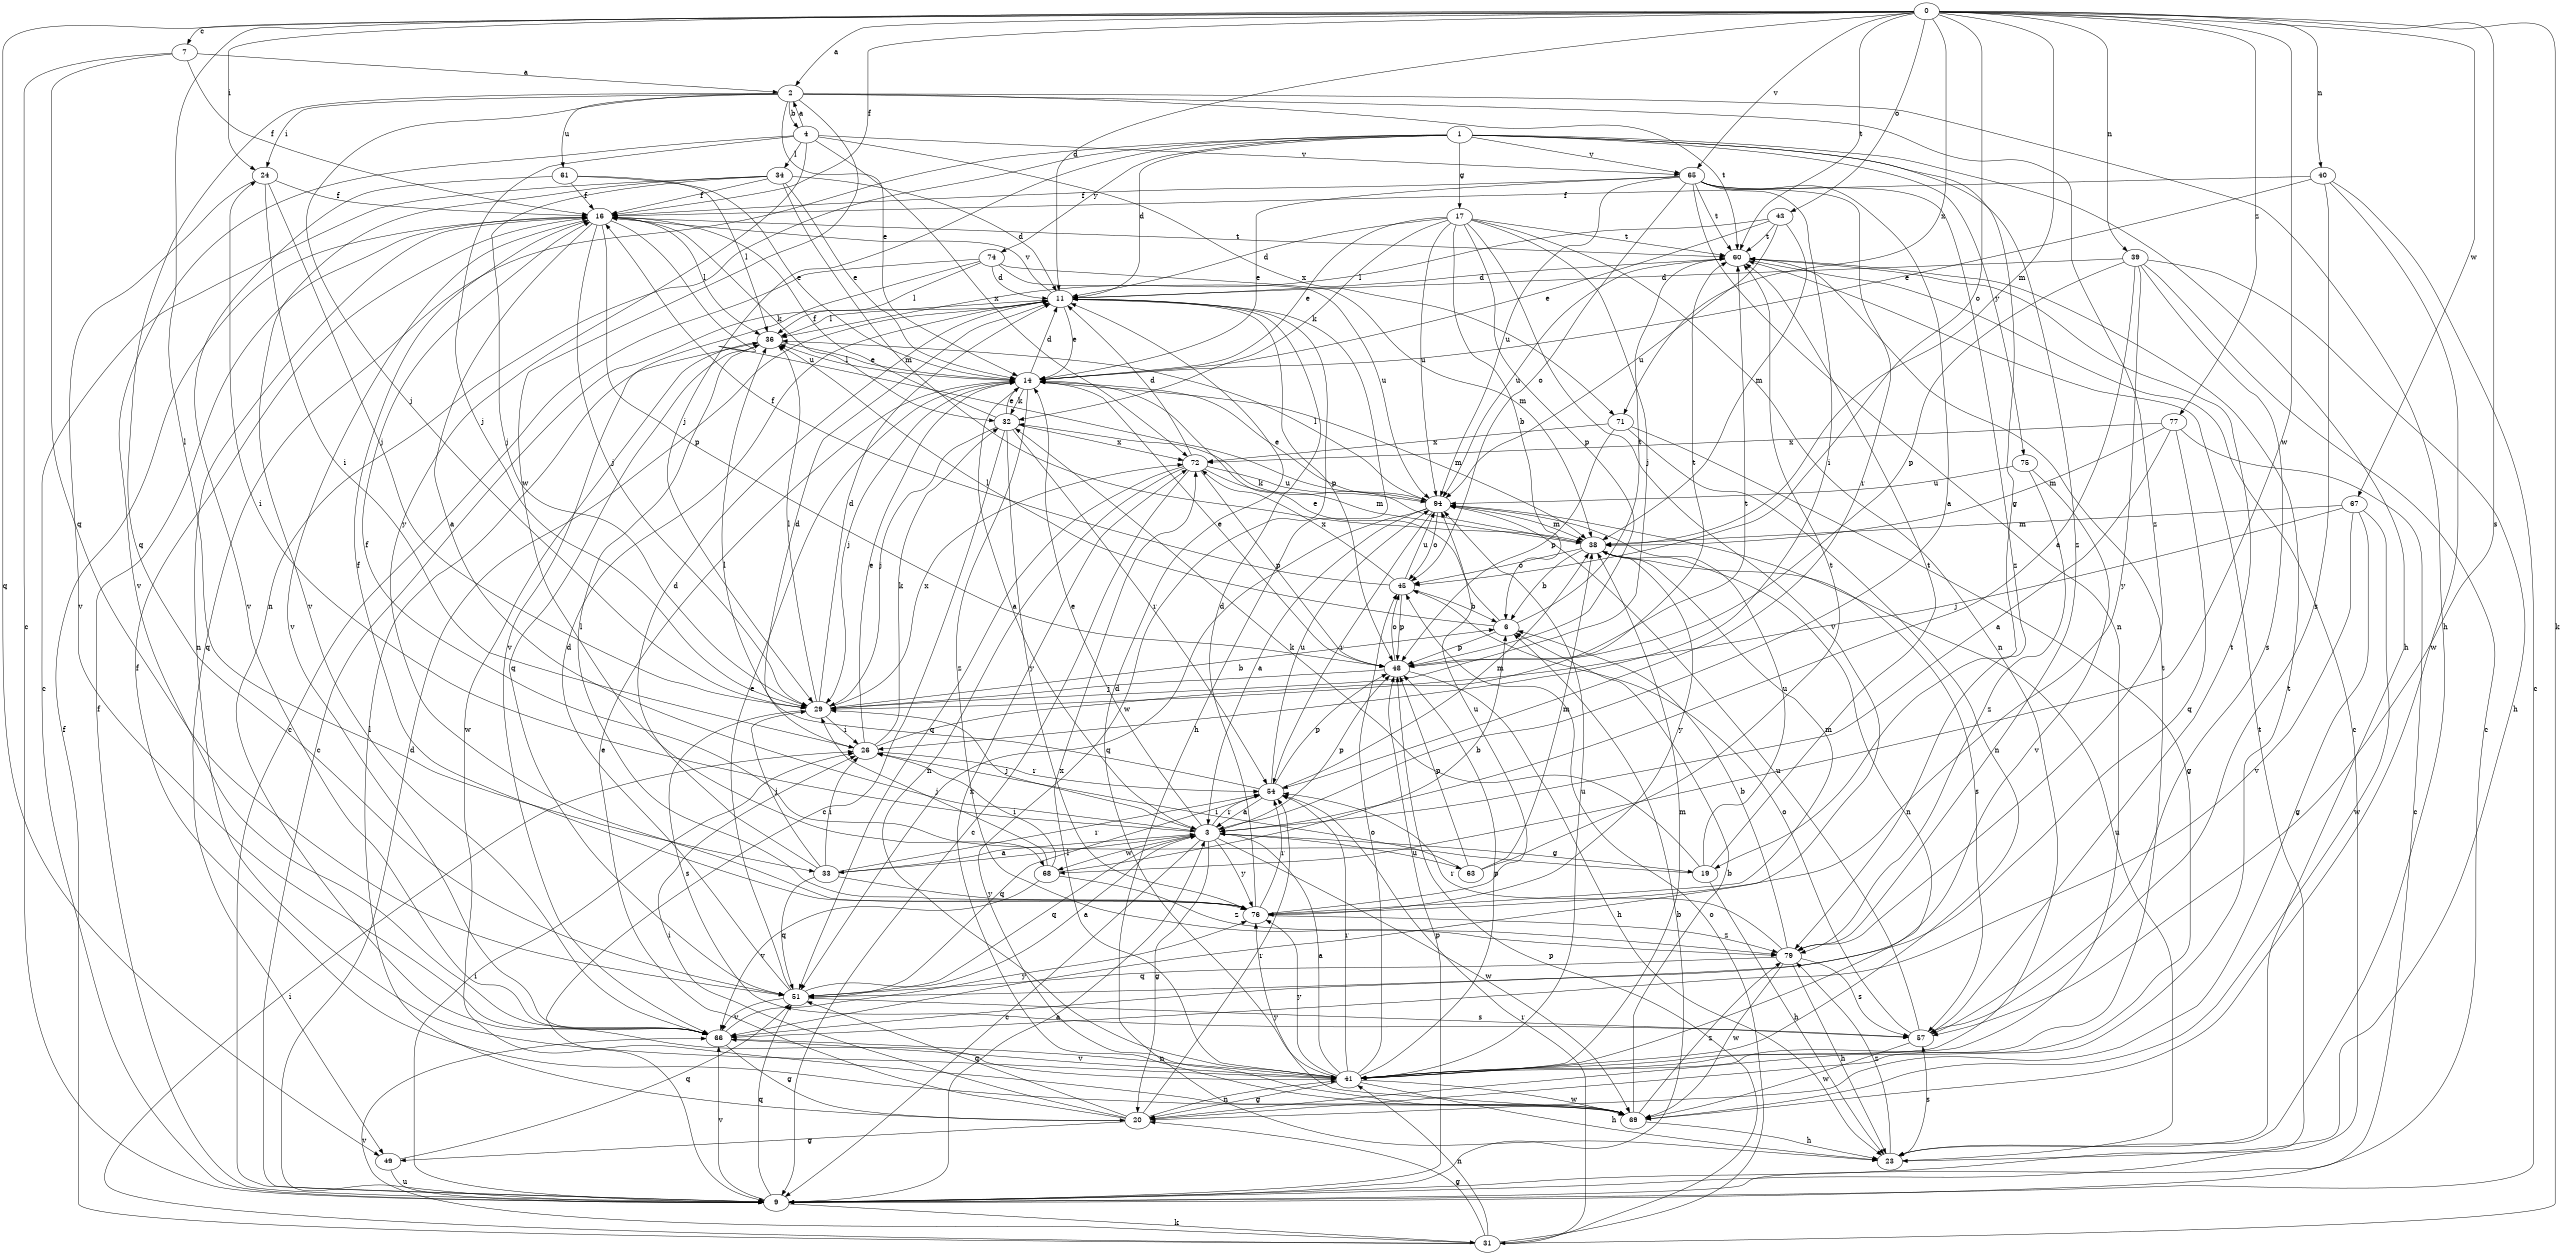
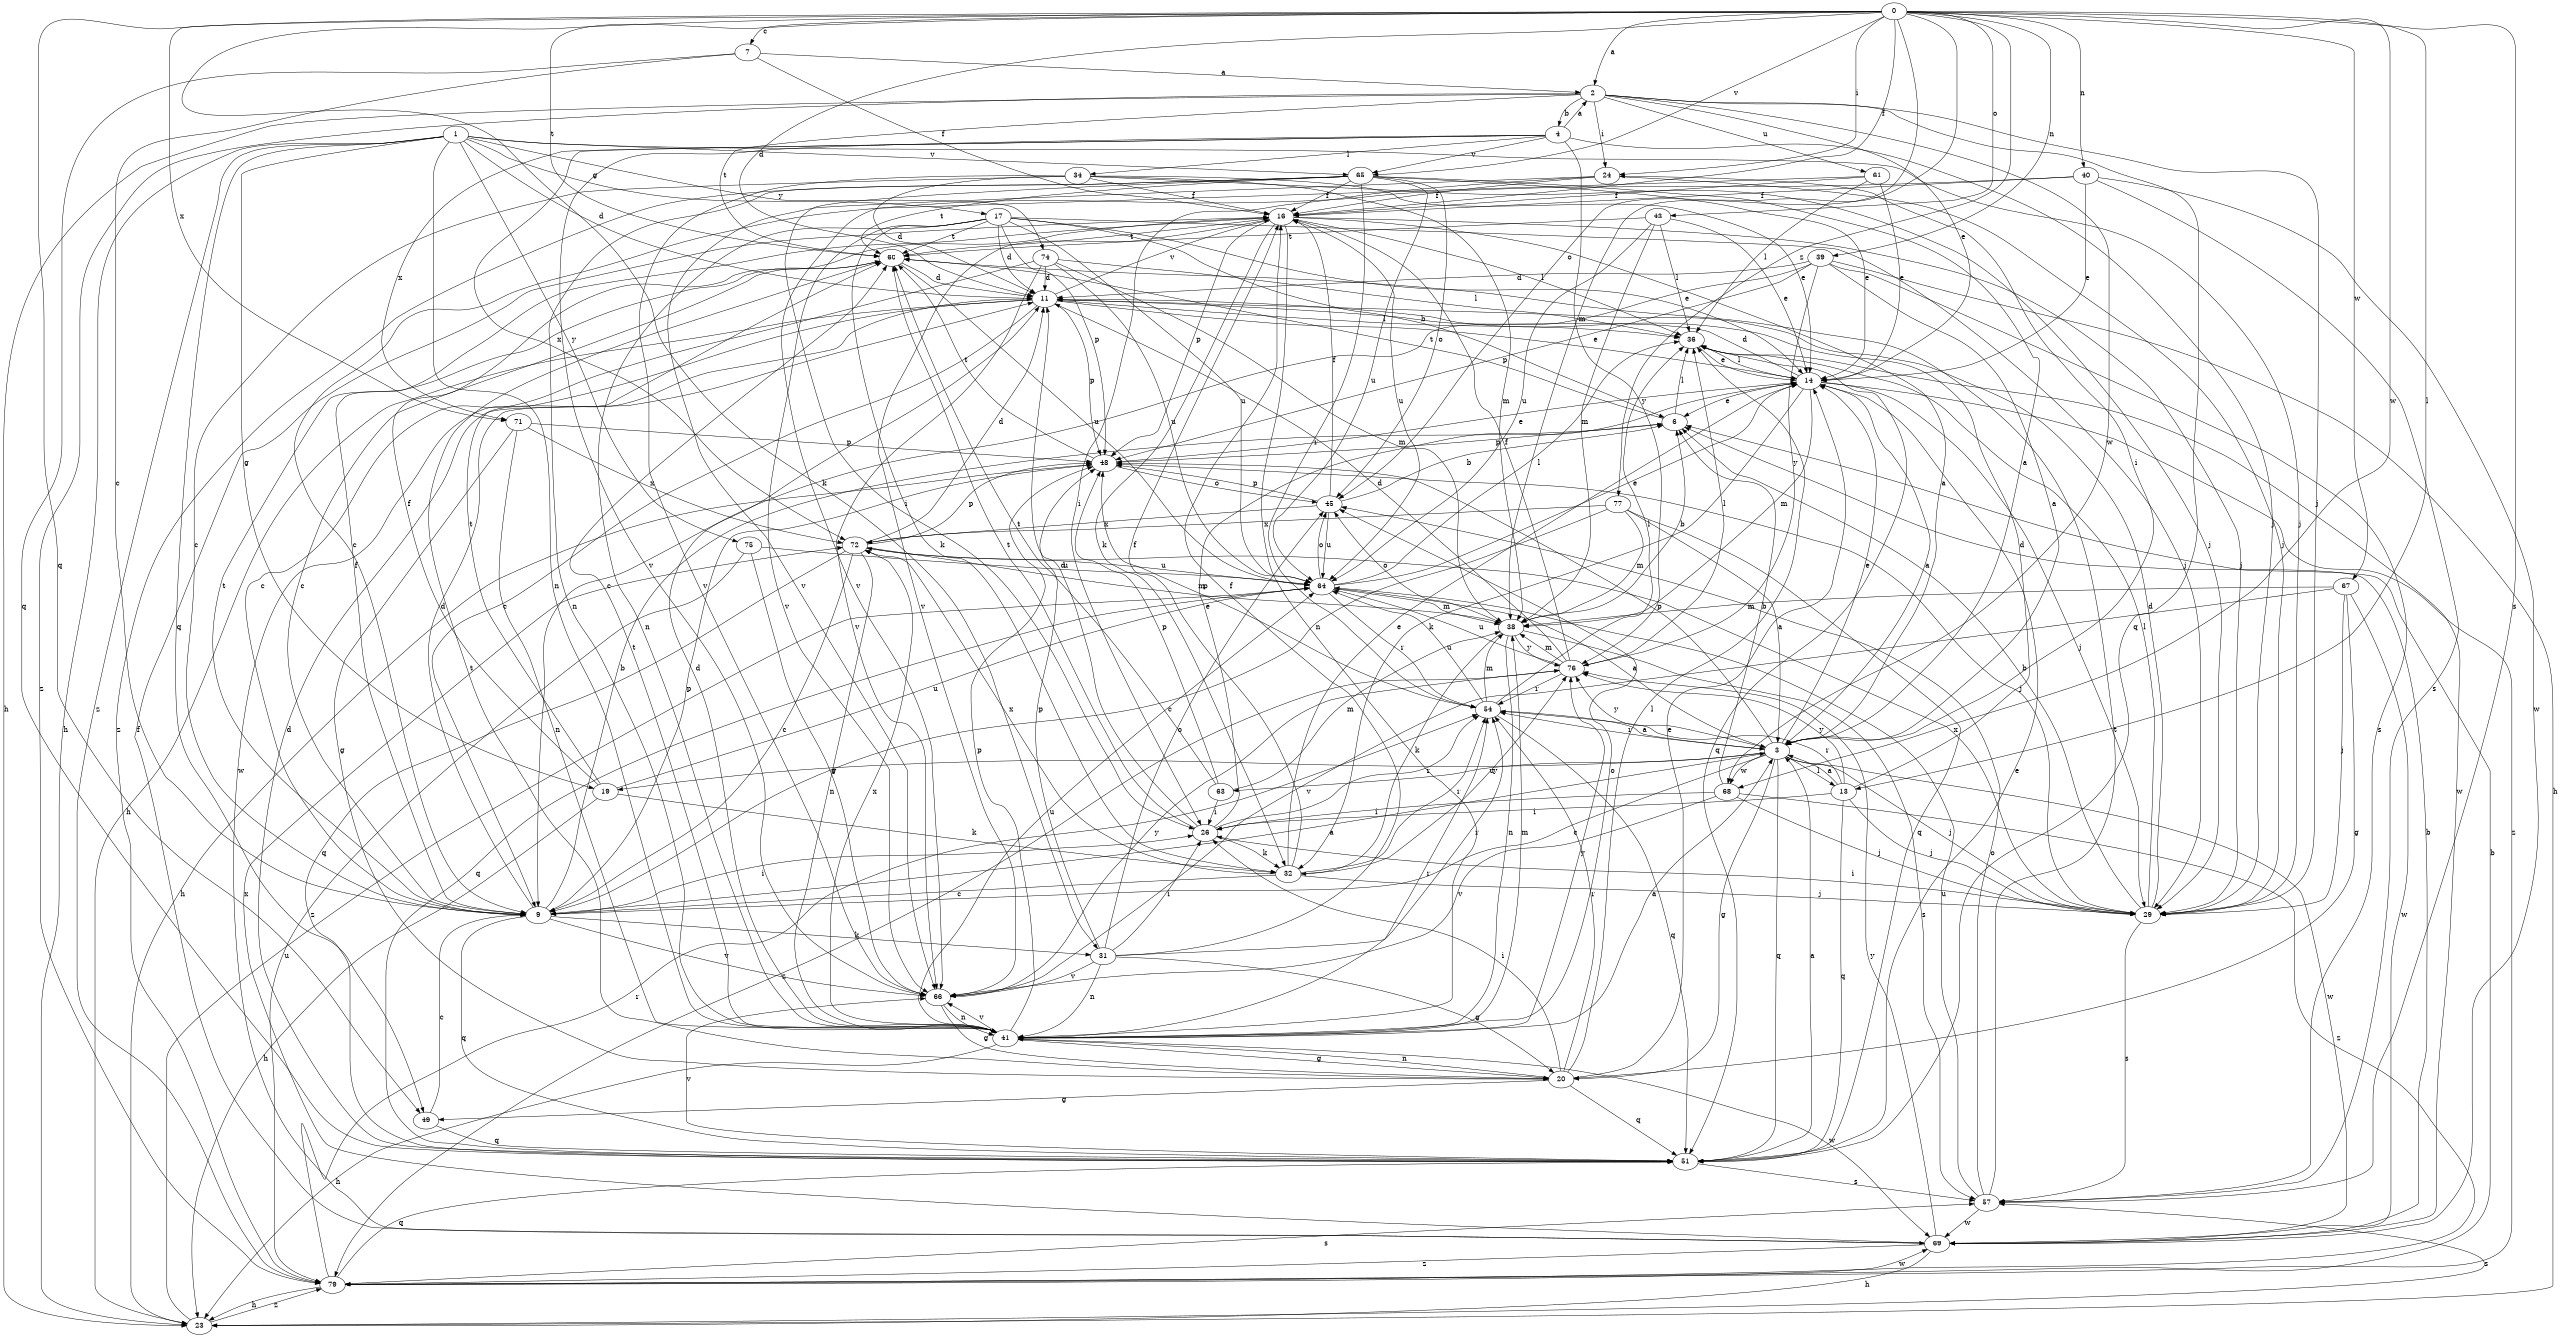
  strict digraph {
    0
    2
    7
    11
    16
    24
    31
-   33
+   33 [label=13]
    38
    39
    40
    43
    45
    49
    57
    60
    65
    67
    68
    71
    77
    23
    29
    79
    4
    14
    51
    61
    9
    48
    69
    36
    41
    3
    66
    32
-   64 [label=94]
+   64
    26
    20
    54
    76
    6
    72
    1
    17
    19
    74
    75
    34
    63
    0 -> 2 [label=a]
    0 -> 7 [label=c]
    0 -> 11 [label=d]
    0 -> 16 [label=f]
    0 -> 24 [label=i]
    0 -> 31 [label=k]
    0 -> 33 [label=l]
    0 -> 38 [label=m]
    0 -> 39 [label=n]
    0 -> 40 [label=n]
    0 -> 43 [label=o]
    0 -> 45 [label=o]
    0 -> 49 [label=q]
    0 -> 57 [label=s]
    0 -> 60 [label=t]
    0 -> 65 [label=v]
    0 -> 67 [label=w]
    0 -> 68 [label=w]
    0 -> 71 [label=x]
    0 -> 77 [label=z]
    2 -> 24 [label=i]
    2 -> 60 [label=t]
    2 -> 68 [label=w]
    2 -> 23 [label=h]
    2 -> 29 [label=j]
    2 -> 79 [label=z]
    2 -> 4 [label=b]
    2 -> 14 [label=e]
    2 -> 51 [label=q]
    2 -> 61 [label=u]
    7 -> 2 [label=a]
    7 -> 16 [label=f]
    7 -> 51 [label=q]
    7 -> 9 [label=c]
    11 -> 16 [label=v]
    11 -> 23 [label=h]
    11 -> 14 [label=e]
    11 -> 9 [label=c]
    11 -> 48 [label=p]
    11 -> 69 [label=w]
    11 -> 36 [label=l]
    16 -> 60 [label=t]
    16 -> 29 [label=j]
    16 -> 48 [label=p]
    16 -> 36 [label=l]
    16 -> 41 [label=n]
    16 -> 3 [label=a]
    16 -> 66 [label=v]
    16 -> 32 [label=k]
    16 -> 64 [label=u]
    24 -> 16 [label=f]
    24 -> 29 [label=j]
    24 -> 66 [label=v]
    24 -> 26 [label=i]
    31 -> 16 [label=f]
    31 -> 45 [label=o]
    31 -> 48 [label=p]
    31 -> 41 [label=n]
    31 -> 66 [label=v]
    31 -> 26 [label=i]
    31 -> 20 [label=g]
    31 -> 54 [label=r]
    33 -> 11 [label=d]
    33 -> 29 [label=j]
    33 -> 51 [label=q]
    33 -> 3 [label=a]
    33 -> 26 [label=i]
    33 -> 54 [label=r]
    33 -> 76 [label=y]
    38 -> 45 [label=o]
    38 -> 57 [label=s]
    38 -> 41 [label=n]
    38 -> 32 [label=k]
    38 -> 76 [label=y]
    38 -> 6 [label=b]
    39 -> 11 [label=d]
    39 -> 57 [label=s]
    39 -> 23 [label=h]
    39 -> 9 [label=c]
    39 -> 48 [label=p]
    39 -> 3 [label=a]
    39 -> 76 [label=y]
    40 -> 16 [label=f]
    40 -> 57 [label=s]
    40 -> 14 [label=e]
    40 -> 9 [label=c]
    40 -> 69 [label=w]
    43 -> 38 [label=m]
    43 -> 60 [label=t]
    43 -> 14 [label=e]
    43 -> 36 [label=l]
    43 -> 64 [label=u]
    45 -> 16 [label=f]
    45 -> 48 [label=p]
    45 -> 64 [label=u]
    45 -> 6 [label=b]
    45 -> 72 [label=x]
    49 -> 51 [label=q]
-   49 -> 9 [label=u]
+   49 -> 9 [label=c]
    57 -> 45 [label=o]
    57 -> 60 [label=t]
    57 -> 69 [label=w]
    57 -> 64 [label=u]
    60 -> 11 [label=d]
    60 -> 9 [label=c]
    60 -> 64 [label=u]
    65 -> 16 [label=f]
    65 -> 45 [label=o]
    65 -> 60 [label=t]
    65 -> 79 [label=z]
    65 -> 14 [label=e]
    65 -> 41 [label=n]
    65 -> 3 [label=a]
    65 -> 64 [label=u]
    65 -> 26 [label=i]
    65 -> 54 [label=r]
    67 -> 38 [label=m]
    67 -> 29 [label=j]
    67 -> 69 [label=w]
    67 -> 66 [label=v]
    67 -> 20 [label=g]
    68 -> 29 [label=j]
    68 -> 79 [label=z]
    68 -> 66 [label=v]
    68 -> 26 [label=i]
    68 -> 6 [label=b]
    71 -> 48 [label=p]
    71 -> 41 [label=n]
    71 -> 20 [label=g]
    71 -> 72 [label=x]
    77 -> 38 [label=m]
    77 -> 51 [label=q]
    77 -> 9 [label=c]
    77 -> 3 [label=a]
    77 -> 72 [label=x]
    23 -> 57 [label=s]
    23 -> 79 [label=z]
    23 -> 64 [label=u]
    29 -> 11 [label=d]
    29 -> 57 [label=s]
    29 -> 36 [label=l]
    29 -> 26 [label=i]
    29 -> 6 [label=b]
    29 -> 72 [label=x]
    79 -> 57 [label=s]
    79 -> 23 [label=h]
    79 -> 51 [label=q]
    79 -> 69 [label=w]
    79 -> 54 [label=r]
    79 -> 6 [label=b]
    4 -> 2 [label=a]
    4 -> 65 [label=v]
    4 -> 71 [label=x]
    4 -> 29 [label=j]
    4 -> 66 [label=v]
    4 -> 76 [label=y]
    4 -> 72 [label=x]
    4 -> 34 [label=l]
    14 -> 11 [label=d]
    14 -> 38 [label=m]
    14 -> 29 [label=j]
    14 -> 79 [label=z]
    14 -> 36 [label=l]
    14 -> 3 [label=a]
    14 -> 32 [label=k]
    51 -> 11 [label=d]
    51 -> 57 [label=s]
    51 -> 14 [label=e]
    51 -> 3 [label=a]
    51 -> 66 [label=v]
    61 -> 16 [label=f]
    61 -> 14 [label=e]
    61 -> 36 [label=l]
    61 -> 66 [label=v]
    9 -> 11 [label=d]
    9 -> 16 [label=f]
    9 -> 31 [label=k]
    9 -> 60 [label=t]
    9 -> 51 [label=q]
    9 -> 48 [label=p]
    9 -> 3 [label=a]
    9 -> 66 [label=v]
    9 -> 26 [label=i]
    9 -> 6 [label=b]
    48 -> 45 [label=o]
    48 -> 60 [label=t]
    48 -> 23 [label=h]
    48 -> 29 [label=j]
    48 -> 14 [label=e]
    69 -> 16 [label=f]
    69 -> 23 [label=h]
    69 -> 79 [label=z]
    69 -> 76 [label=y]
    69 -> 6 [label=b]
    69 -> 72 [label=x]
    36 -> 14 [label=e]
    36 -> 51 [label=q]
    36 -> 69 [label=w]
    41 -> 11 [label=d]
    41 -> 38 [label=m]
    41 -> 45 [label=o]
    41 -> 60 [label=t]
    41 -> 23 [label=h]
    41 -> 48 [label=p]
    41 -> 69 [label=w]
    41 -> 3 [label=a]
    41 -> 66 [label=v]
    41 -> 64 [label=u]
    41 -> 20 [label=g]
    41 -> 54 [label=r]
    41 -> 76 [label=y]
    41 -> 72 [label=x]
    3 -> 24 [label=i]
    3 -> 33 [label=l]
    3 -> 68 [label=w]
    3 -> 29 [label=j]
    3 -> 14 [label=e]
    3 -> 51 [label=q]
    3 -> 9 [label=c]
    3 -> 48 [label=p]
    3 -> 69 [label=w]
    3 -> 20 [label=g]
    3 -> 54 [label=r]
    3 -> 76 [label=y]
    3 -> 19 [label=g]
    3 -> 63 [label=u]
    66 -> 41 [label=n]
    66 -> 20 [label=g]
    66 -> 76 [label=y]
    32 -> 16 [label=f]
    32 -> 29 [label=j]
    32 -> 14 [label=e]
    32 -> 9 [label=c]
    32 -> 54 [label=r]
    32 -> 76 [label=y]
    32 -> 72 [label=x]
    64 -> 38 [label=m]
    64 -> 45 [label=o]
    64 -> 14 [label=e]
    64 -> 51 [label=q]
    64 -> 36 [label=l]
    64 -> 3 [label=a]
    64 -> 54 [label=r]
    26 -> 11 [label=d]
    26 -> 60 [label=t]
    26 -> 14 [label=e]
    26 -> 32 [label=k]
    26 -> 54 [label=r]
    20 -> 49 [label=g]
    20 -> 60 [label=t]
    20 -> 14 [label=e]
    20 -> 51 [label=q]
    20 -> 36 [label=l]
    20 -> 41 [label=n]
    20 -> 26 [label=i]
    20 -> 54 [label=r]
    54 -> 38 [label=m]
    54 -> 51 [label=q]
    54 -> 48 [label=p]
    54 -> 36 [label=l]
    54 -> 3 [label=a]
    54 -> 64 [label=u]
    76 -> 11 [label=d]
    76 -> 16 [label=f]
    76 -> 38 [label=m]
    76 -> 79 [label=z]
    76 -> 36 [label=l]
    76 -> 64 [label=u]
    76 -> 54 [label=r]
    6 -> 60 [label=t]
-   6 -> 14 [label=e]
+   14 -> 6 [label=e]
    6 -> 48 [label=p]
    6 -> 36 [label=l]
    72 -> 11 [label=d]
    72 -> 38 [label=m]
    72 -> 51 [label=q]
    72 -> 9 [label=c]
    72 -> 48 [label=p]
    72 -> 41 [label=n]
    72 -> 64 [label=u]
    1 -> 11 [label=d]
    1 -> 49 [label=q]
    1 -> 65 [label=v]
    1 -> 23 [label=h]
    1 -> 29 [label=j]
    1 -> 79 [label=z]
    1 -> 41 [label=n]
    1 -> 17 [label=g]
    1 -> 19 [label=g]
    1 -> 74 [label=y]
    1 -> 75 [label=y]
    17 -> 11 [label=d]
    17 -> 60 [label=t]
    17 -> 29 [label=j]
    17 -> 14 [label=e]
    17 -> 48 [label=p]
    17 -> 41 [label=n]
    17 -> 66 [label=v]
    17 -> 32 [label=k]
    17 -> 64 [label=u]
    17 -> 6 [label=b]
    19 -> 16 [label=f]
    19 -> 60 [label=t]
    19 -> 23 [label=h]
    19 -> 32 [label=k]
    19 -> 64 [label=u]
    74 -> 11 [label=d]
    74 -> 38 [label=m]
    74 -> 9 [label=c]
    74 -> 36 [label=l]
    74 -> 66 [label=v]
    74 -> 64 [label=u]
    75 -> 79 [label=z]
    75 -> 66 [label=v]
    75 -> 64 [label=u]
    34 -> 11 [label=d]
    34 -> 16 [label=f]
    34 -> 38 [label=m]
    34 -> 29 [label=j]
    34 -> 14 [label=e]
    34 -> 9 [label=c]
    34 -> 66 [label=v]
    63 -> 38 [label=m]
    63 -> 60 [label=t]
    63 -> 48 [label=p]
    63 -> 26 [label=i]
  }
